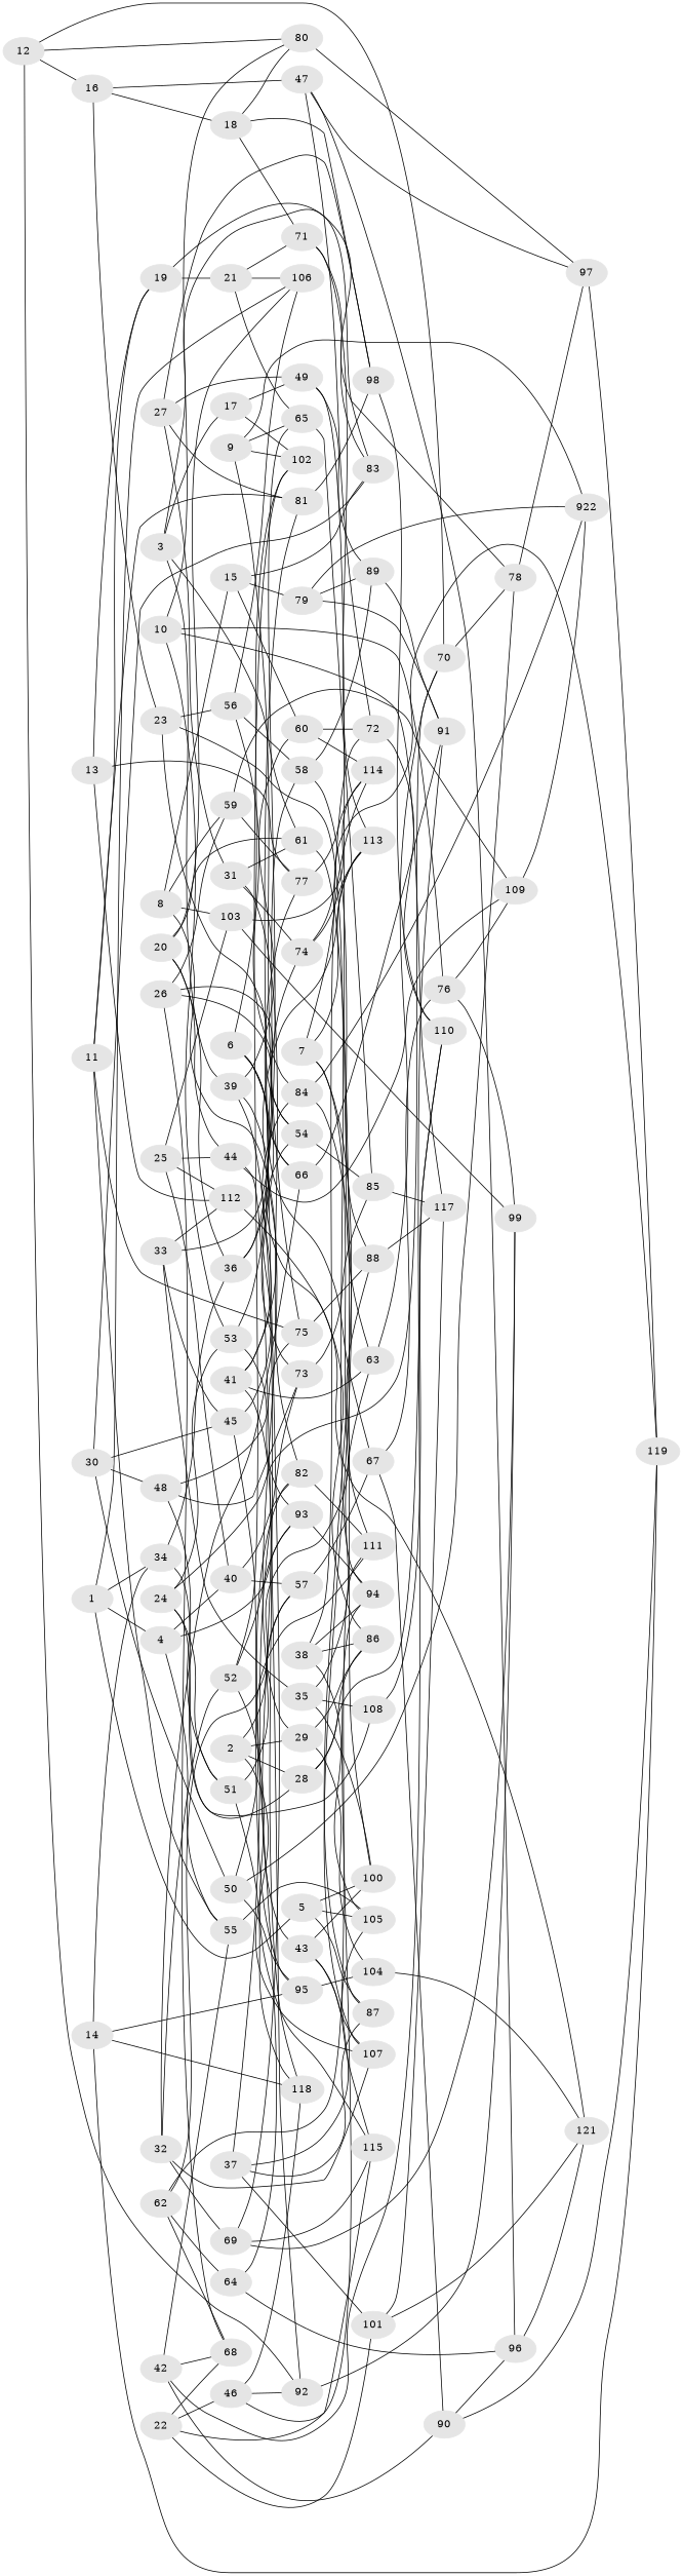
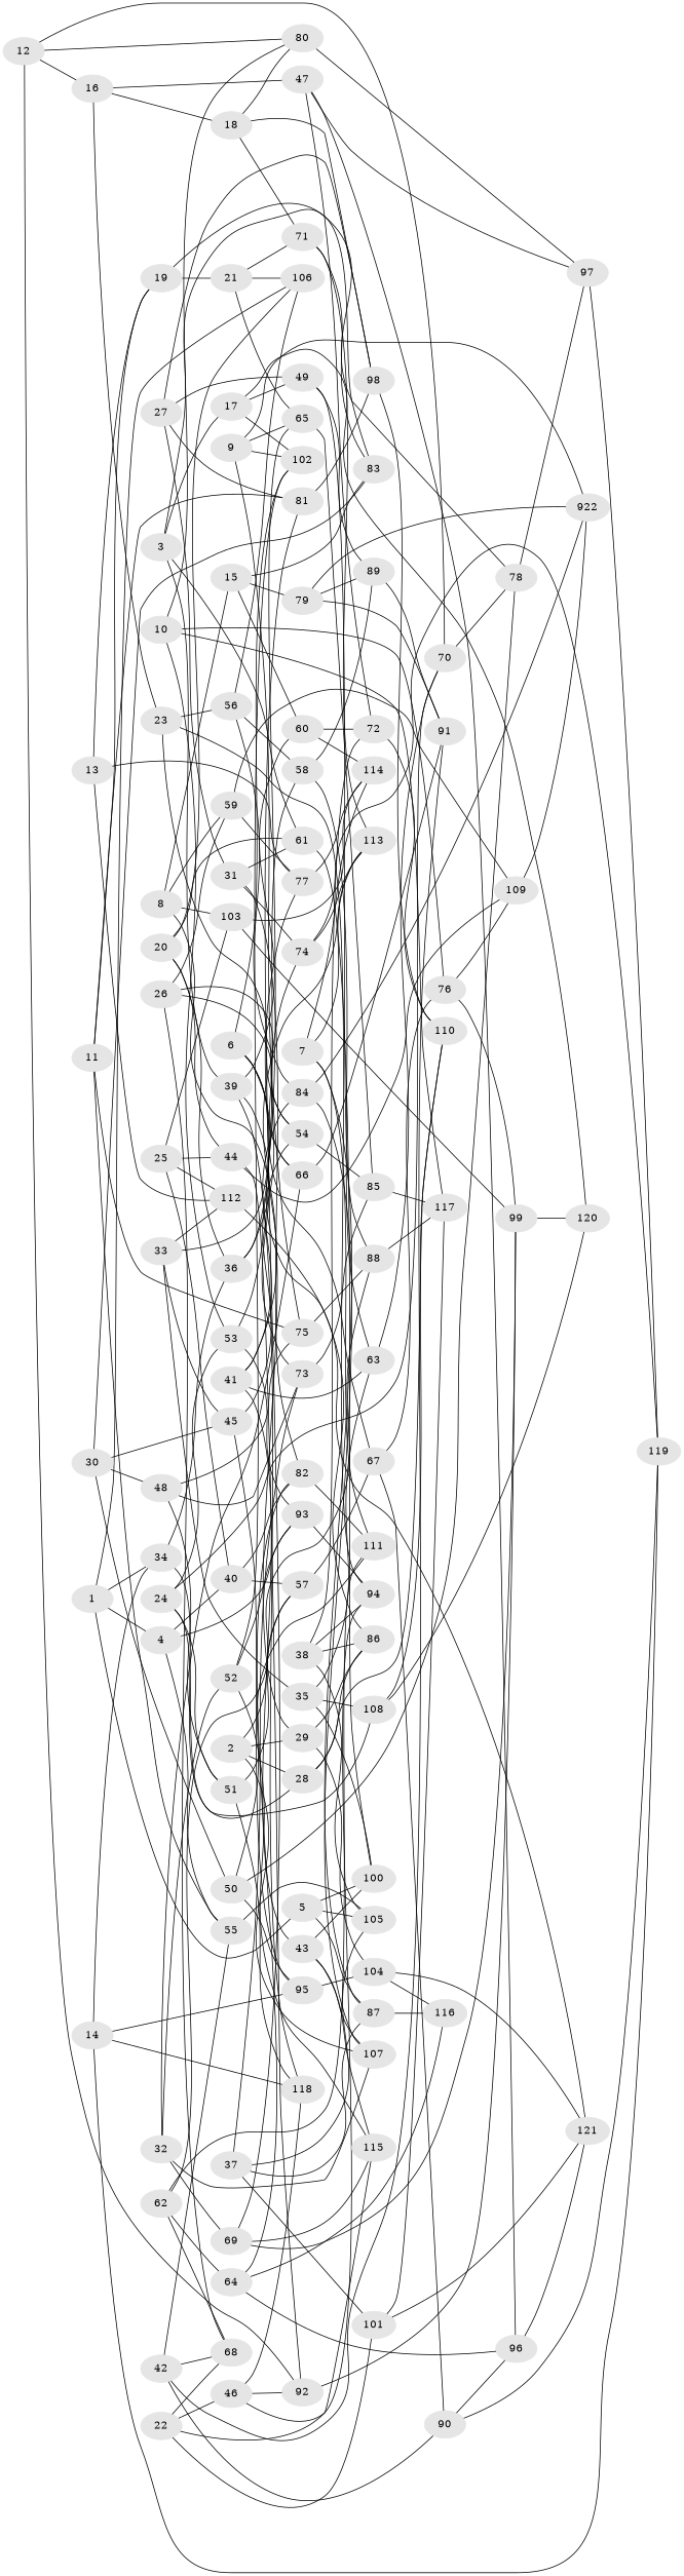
  graph {
    rankdir=LR
    node [color=gray90 style=filled]
    1
    4
    5
    34
    106
    40
    55
    93
    87
    100
    105
    36
    108
    2
    28
    29
    57
    107
    86
    110
    104
    67
    3
    17
    39
    61
    78
    102
    49
+   120
    118
    60
    73
    97
    82
    94
+   116
    6
    66
    91
    76
    90
    7
    111
    113
    114
    8
    15
    59
    103
    79
    83
    77
    109
    99
    9
    65
    75
    n59 [label=922]
    85
    88
    10
    53
    80
    117
    11
    19
    81
    21
    98
    12
    16
    70
    92
    18
    23
    47
    13
    112
    121
    14
    95
    119
    72
    89
    71
    54
    56
    96
    20
    44
    74
    58
    22
    46
    68
    101
    115
    84
    24
    51
    25
    26
    27
    31
    30
    45
    48
    50
    32
    52
    69
    33
    35
    63
    37
    38
    41
    43
    42
    62
    64
    1 -- 4
    1 -- 5
    1 -- 34
    1 -- 106
    4 -- 40
    4 -- 55
    4 -- 93
    5 -- 87
    5 -- 100
    5 -- 105
    34 -- 36
    34 -- 108
    40 -- 57
    40 -- 82
    55 -- 105
    93 -- 94
+   87 -- 116
    36 -- 74
    36 -- 58
    108 -- 110
+   108 -- 120
    2 -- 28
    2 -- 29
    2 -- 57
    2 -- 107
    28 -- 86
    28 -- 110
    29 -- 86
    29 -- 104
    57 -- 67
+   104 -- 116
    104 -- 121
    67 -- 76
    67 -- 90
    3 -- 17
    3 -- 39
    3 -- 61
    3 -- 78
    17 -- 102
    17 -- 49
+   17 -- 120
    39 -- 118
    39 -- 60
    39 -- 73
    61 -- 100
    78 -- 97
    49 -- 88
    49 -- 89
    60 -- 114
    60 -- 72
    73 -- 85
    97 -- 119
    82 -- 111
    6 -- 86
    6 -- 67
    6 -- 102
    6 -- 66
    66 -- 91
    76 -- 109
    76 -- 99
    90 -- 119
    90 -- 96
    7 -- 87
    7 -- 111
    7 -- 113
    7 -- 114
    8 -- 29
    8 -- 15
    8 -- 59
    8 -- 103
    15 -- 60
    15 -- 79
    15 -- 83
    59 -- 77
    59 -- 109
    103 -- 114
    103 -- 99
    79 -- 91
    79 -- n59
    79 -- 89
    77 -- 114
    109 -- n59
+   99 -- 120
    9 -- 102
    9 -- 65
    9 -- 75
    9 -- n59
    65 -- 85
    75 -- 88
    85 -- 117
    88 -- 117
    10 -- 76
    10 -- 53
    10 -- 80
    10 -- 117
    53 -- 93
    53 -- 77
    80 -- 97
    11 -- 55
    11 -- 75
    11 -- 19
    11 -- 81
    19 -- 83
    19 -- 21
    81 -- 98
    21 -- 106
    21 -- 65
    21 -- 71
    98 -- 110
    12 -- 80
    12 -- 16
    12 -- 70
    12 -- 92
    16 -- 18
    16 -- 23
    16 -- 47
    70 -- 78
    92 -- 99
    18 -- 80
    18 -- 98
    18 -- 71
    23 -- 94
    23 -- 54
    23 -- 56
    47 -- 97
    47 -- 72
    47 -- 96
    13 -- 77
    13 -- 19
    13 -- 112
    112 -- 121
    14 -- 34
    14 -- 118
    14 -- 95
    14 -- 119
    95 -- 104
    72 -- 110
    89 -- 91
    71 -- 113
    71 -- 83
    54 -- 85
    56 -- 106
    56 -- 58
    56 -- 84
    96 -- 121
    20 -- 106
    20 -- 36
    20 -- 61
    20 -- 44
    44 -- 109
    44 -- 92
    74 -- 113
    74 -- 119
    58 -- 89
    58 -- 63
    22 -- 94
    22 -- 46
    22 -- 68
    22 -- 101
    46 -- 118
    46 -- 92
    46 -- 115
    101 -- 117
    101 -- 121
    84 -- 107
    84 -- n59
    24 -- 28
    24 -- 53
    24 -- 70
    24 -- 51
    51 -- 57
    51 -- 118
    25 -- 40
    25 -- 103
    25 -- 112
    25 -- 44
    26 -- 66
    26 -- 59
    26 -- 54
    26 -- 68
    27 -- 49
    27 -- 81
    27 -- 98
    27 -- 31
    31 -- 61
    31 -- 82
    31 -- 74
    30 -- 83
    30 -- 45
    30 -- 48
    30 -- 50
    45 -- 95
    45 -- 54
    48 -- 73
    48 -- 75
    48 -- 51
    50 -- 78
    50 -- 111
    50 -- 95
    32 -- 107
    32 -- 66
    32 -- 52
    32 -- 69
    52 -- 93
    52 -- 102
    52 -- 115
    69 -- 99
    69 -- 81
    69 -- 115
    33 -- 65
    33 -- 112
    33 -- 45
    33 -- 35
    35 -- 100
    35 -- 108
    35 -- 63
    63 -- 70
    37 -- 87
    37 -- 105
    37 -- 73
    37 -- 101
    38 -- 105
    38 -- 86
    38 -- 94
    38 -- 72
    41 -- 113
    41 -- 84
    41 -- 63
    41 -- 43
    43 -- 100
    43 -- 107
    43 -- 115
    42 -- 55
    42 -- 91
    42 -- 90
    42 -- 68
    62 -- 111
    62 -- 88
    62 -- 68
    62 -- 64
    64 -- 82
+   64 -- 116
    64 -- 96
  }
